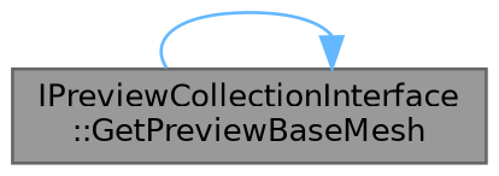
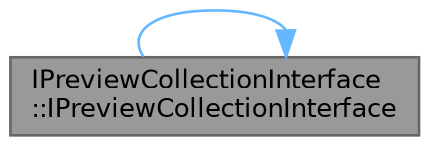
  digraph {
    rankdir=LR
-   n1 [color=gray40 fillcolor=grey60 fontcolor=black fontname=Helvetica fontsize=10 height=0.2 label="IPreviewCollectionInterface\l::GetPreviewBaseMesh" shape=box style=filled width=0.4]
+   n1 [color=gray40 fillcolor=grey60 fontcolor=black fontname=Helvetica fontsize=10 height=0.2 label="IPreviewCollectionInterface\l::IPreviewCollectionInterface" shape=box style=filled width=0.4]
    n1 -> n1 [color=steelblue1 fontname=Helvetica fontsize=10 labelfontname=Helvetica labelfontsize=10 style=solid]
  }
